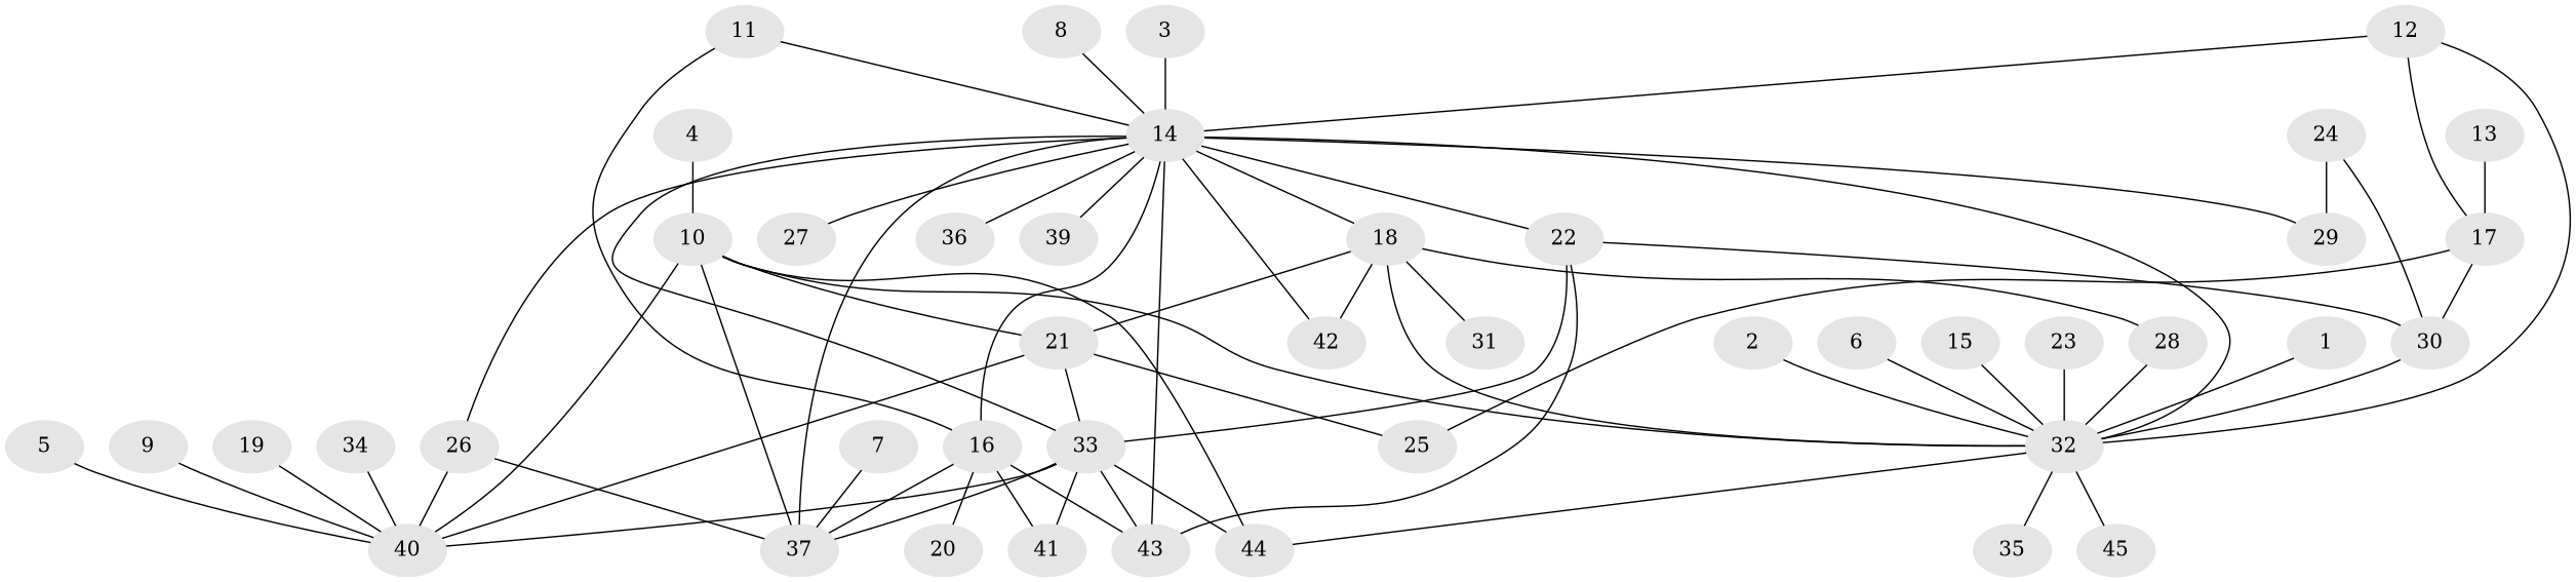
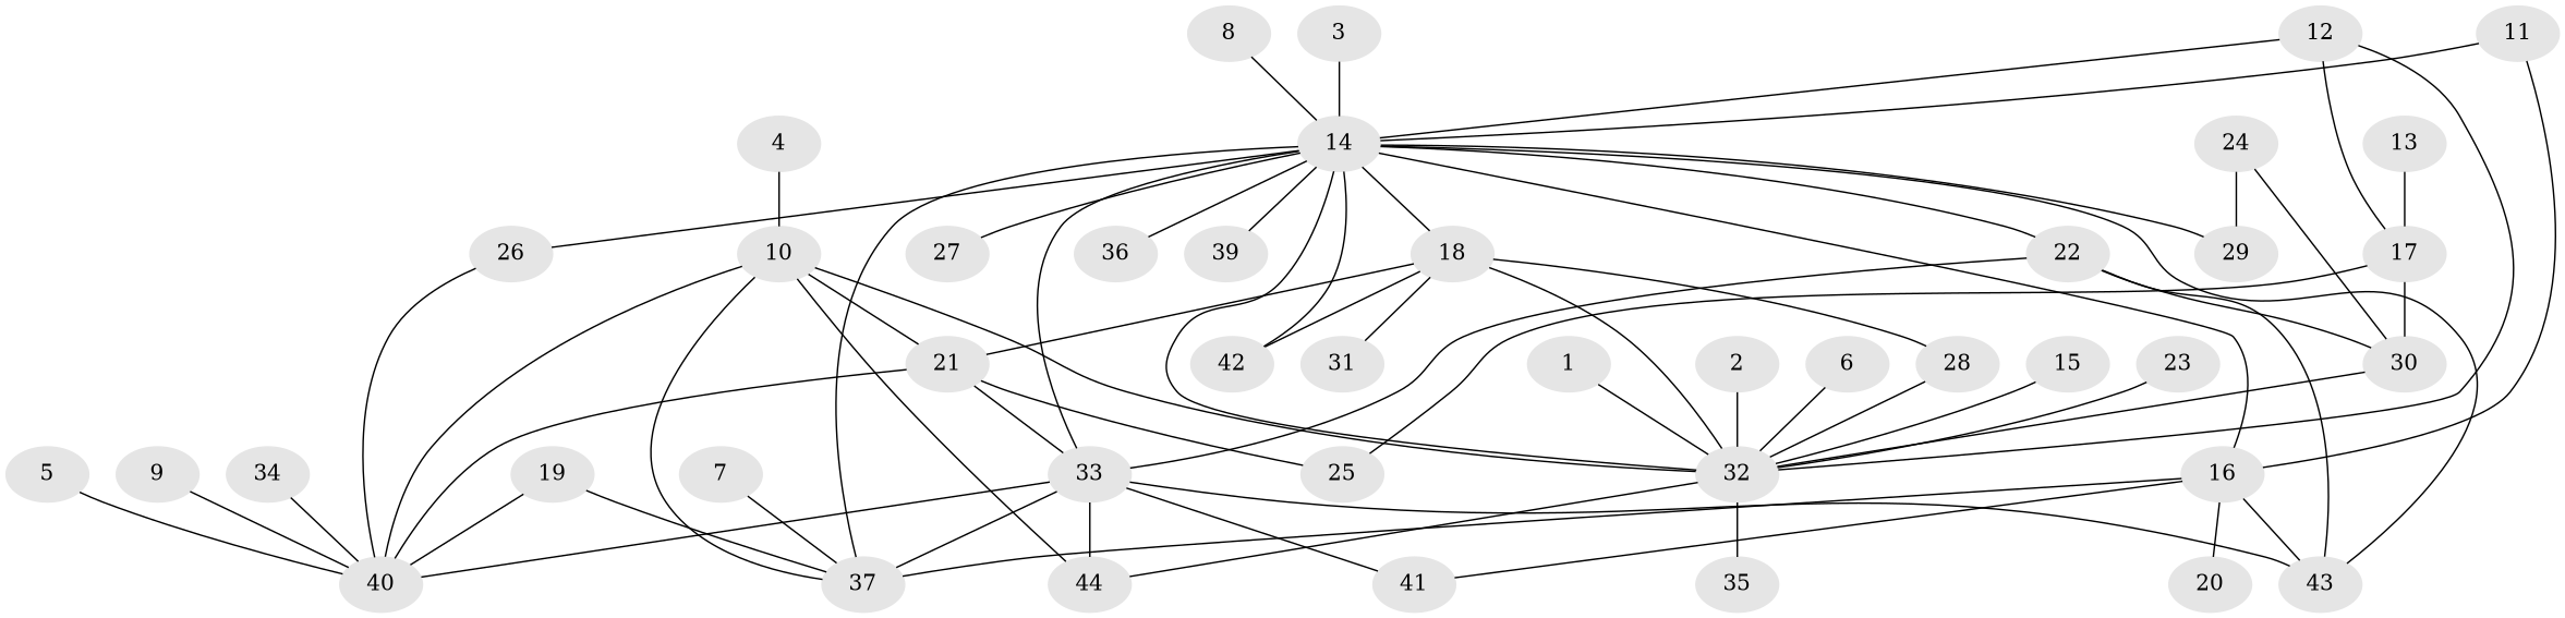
  graph {
    node [color=gray90 style=filled]
    edge [weight=1.0]
    1
    32
    44
    35
-   45
    2
    3
    14
    37
    16
    18
    22
    26
    27
    29
    33
    36
    39
    43
    4
    10
    40
    21
    5
    6
    7
    8
    9
    25
    11
    20
    41
    12
    17
    30
    13
    28
    31
    42
    15
    19
    23
    24
    34
    1 -- 32
    32 -- 44
    32 -- 35
-   32 -- 45
    2 -- 32
    3 -- 14 [weight=2.0]
    14 -- 32 [weight=2.0]
    14 -- 37 [weight=2.0]
    14 -- 16
    14 -- 18
    14 -- 22 [weight=2.0]
    14 -- 26
    14 -- 27
    14 -- 29
    14 -- 33
    14 -- 36
    14 -- 39
    14 -- 43
    16 -- 37
    16 -- 43
    16 -- 20
    16 -- 41
    18 -- 32
    18 -- 21
    18 -- 28
    18 -- 31
    18 -- 42
    22 -- 33
    22 -- 43
    22 -- 30
-   26 -- 37
+   19 -- 37
    26 -- 40
    33 -- 44
    33 -- 37
    33 -- 43
    33 -- 40
    33 -- 41
    4 -- 10
    10 -- 32
    10 -- 44
    10 -- 37
    10 -- 40
    10 -- 21
    21 -- 33
    21 -- 40
    21 -- 25
    5 -- 40
    6 -- 32
    7 -- 37
    8 -- 14
    9 -- 40
    11 -- 14
    11 -- 16
    12 -- 32
    12 -- 14
    12 -- 17
    17 -- 25
    17 -- 30
    30 -- 32
    13 -- 17
    28 -- 32
    42 -- 14
    15 -- 32
    19 -- 40
    23 -- 32
    24 -- 29
    24 -- 30
    34 -- 40
  }
